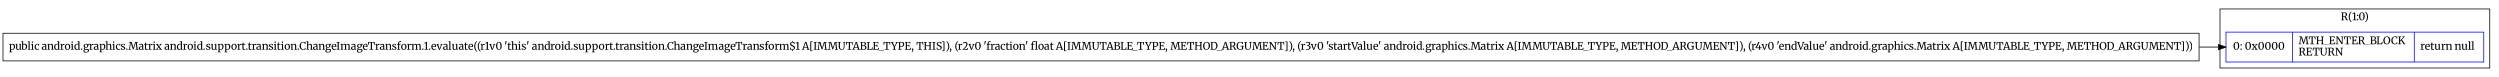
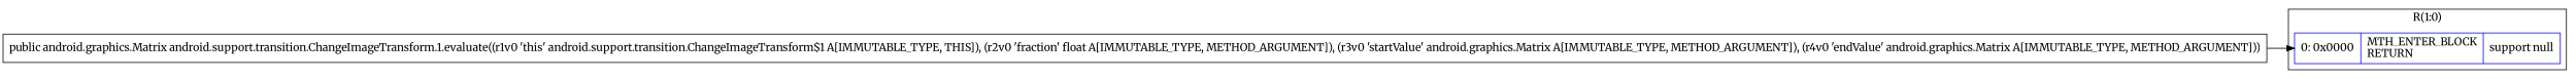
  digraph {
    rankdir=LR
    fontname=Merriweather
    node [shape=record fontname=Merriweather]
-   n1 [color=blue label="{0\:\ 0x0000|MTH_ENTER_BLOCK\lRETURN\l|return null\l}"]
+   n1 [color=blue label="{0\:\ 0x0000|MTH_ENTER_BLOCK\lRETURN\l|support null\l}"]
    n2 [label="{public android.graphics.Matrix android.support.transition.ChangeImageTransform.1.evaluate((r1v0 'this' android.support.transition.ChangeImageTransform$1 A[IMMUTABLE_TYPE, THIS]), (r2v0 'fraction' float A[IMMUTABLE_TYPE, METHOD_ARGUMENT]), (r3v0 'startValue' android.graphics.Matrix A[IMMUTABLE_TYPE, METHOD_ARGUMENT]), (r4v0 'endValue' android.graphics.Matrix A[IMMUTABLE_TYPE, METHOD_ARGUMENT])) }"]
    subgraph cluster_1 {
      label="R(1:0)"
      n1
    }
    n2 -> n1 [fontname=Merriweather]
  }
